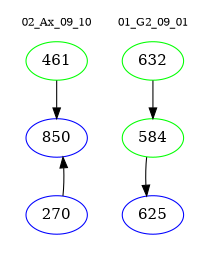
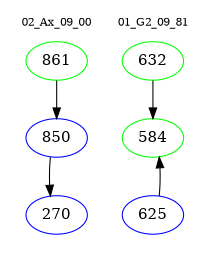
  digraph {
    node [color=green]
    edge [color=black]
-   n1 [label=461]
+   n1 [label=861]
    n2 [color=blue label=850]
    n3 [color=blue label=270]
    n4 [label=632]
    n5 [label=584]
    n6 [color=blue label=625]
    subgraph cluster_1 {
      color=white
      fontsize=10
-     label="02_Ax_09_10"
+     label="02_Ax_09_00"
      n1
      n2
      n3
    }
    subgraph cluster_2 {
      color=white
      fontsize=10
-     label="01_G2_09_01"
+     label="01_G2_09_81"
      n4
      n5
      n6
    }
    n1 -> n2
-   n3 -> n2
+   n2 -> n3
    n4 -> n5
-   n5 -> n6
+   n6 -> n5
  }
